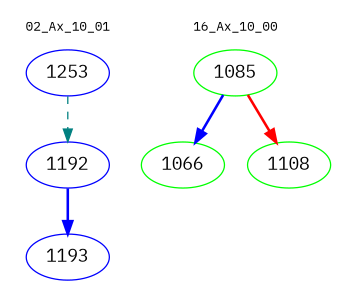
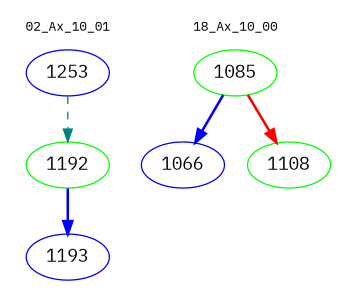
  digraph {
    fontname="IBM Plex Mono"
    node [color=green fontname="IBM Plex Mono"]
    edge [color=blue fontname="IBM Plex Mono" style=bold]
-   n1 [color=blue label=1192]
+   n1 [label=1192]
    n2 [color=blue label=1193]
    n3 [color=blue label=1253]
    n4 [label=1085]
-   n5 [label=1066]
+   n5 [color=blue label=1066]
    n6 [label=1108]
    subgraph cluster_1 {
      color=white
      fontsize=10
      label="02_Ax_10_01"
      n1
      n2
      n3
    }
    subgraph cluster_2 {
      color=white
      fontsize=10
-     label="16_Ax_10_00"
+     label="18_Ax_10_00"
      n4
      n5
      n6
    }
    n1 -> n2
    n3 -> n1 [color=teal style=dashed]
    n4 -> n5
    n4 -> n6 [color=red]
  }
